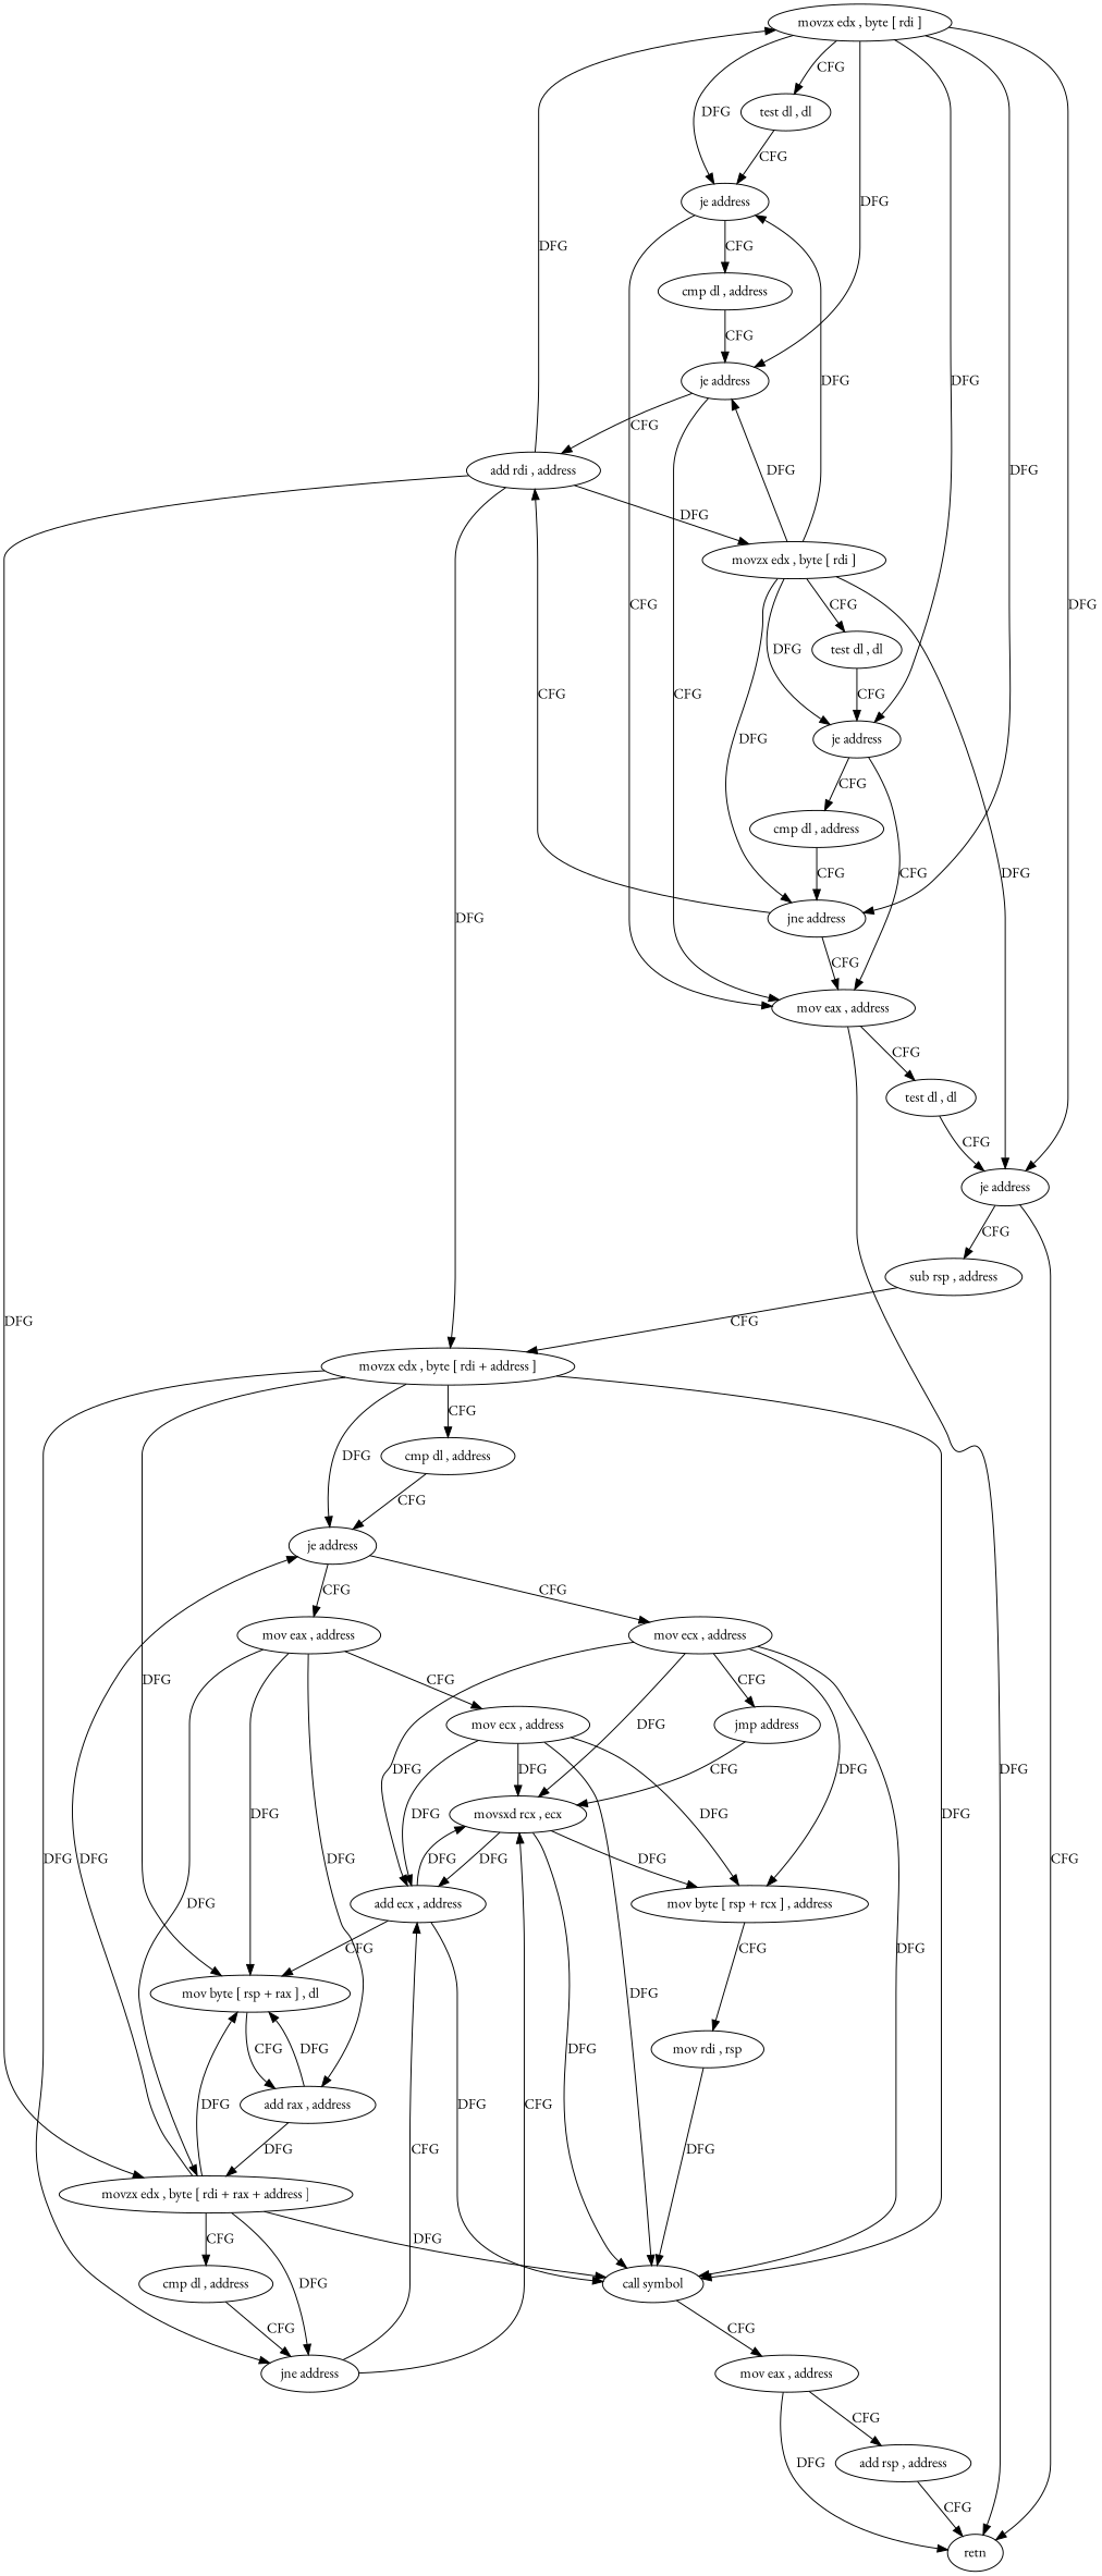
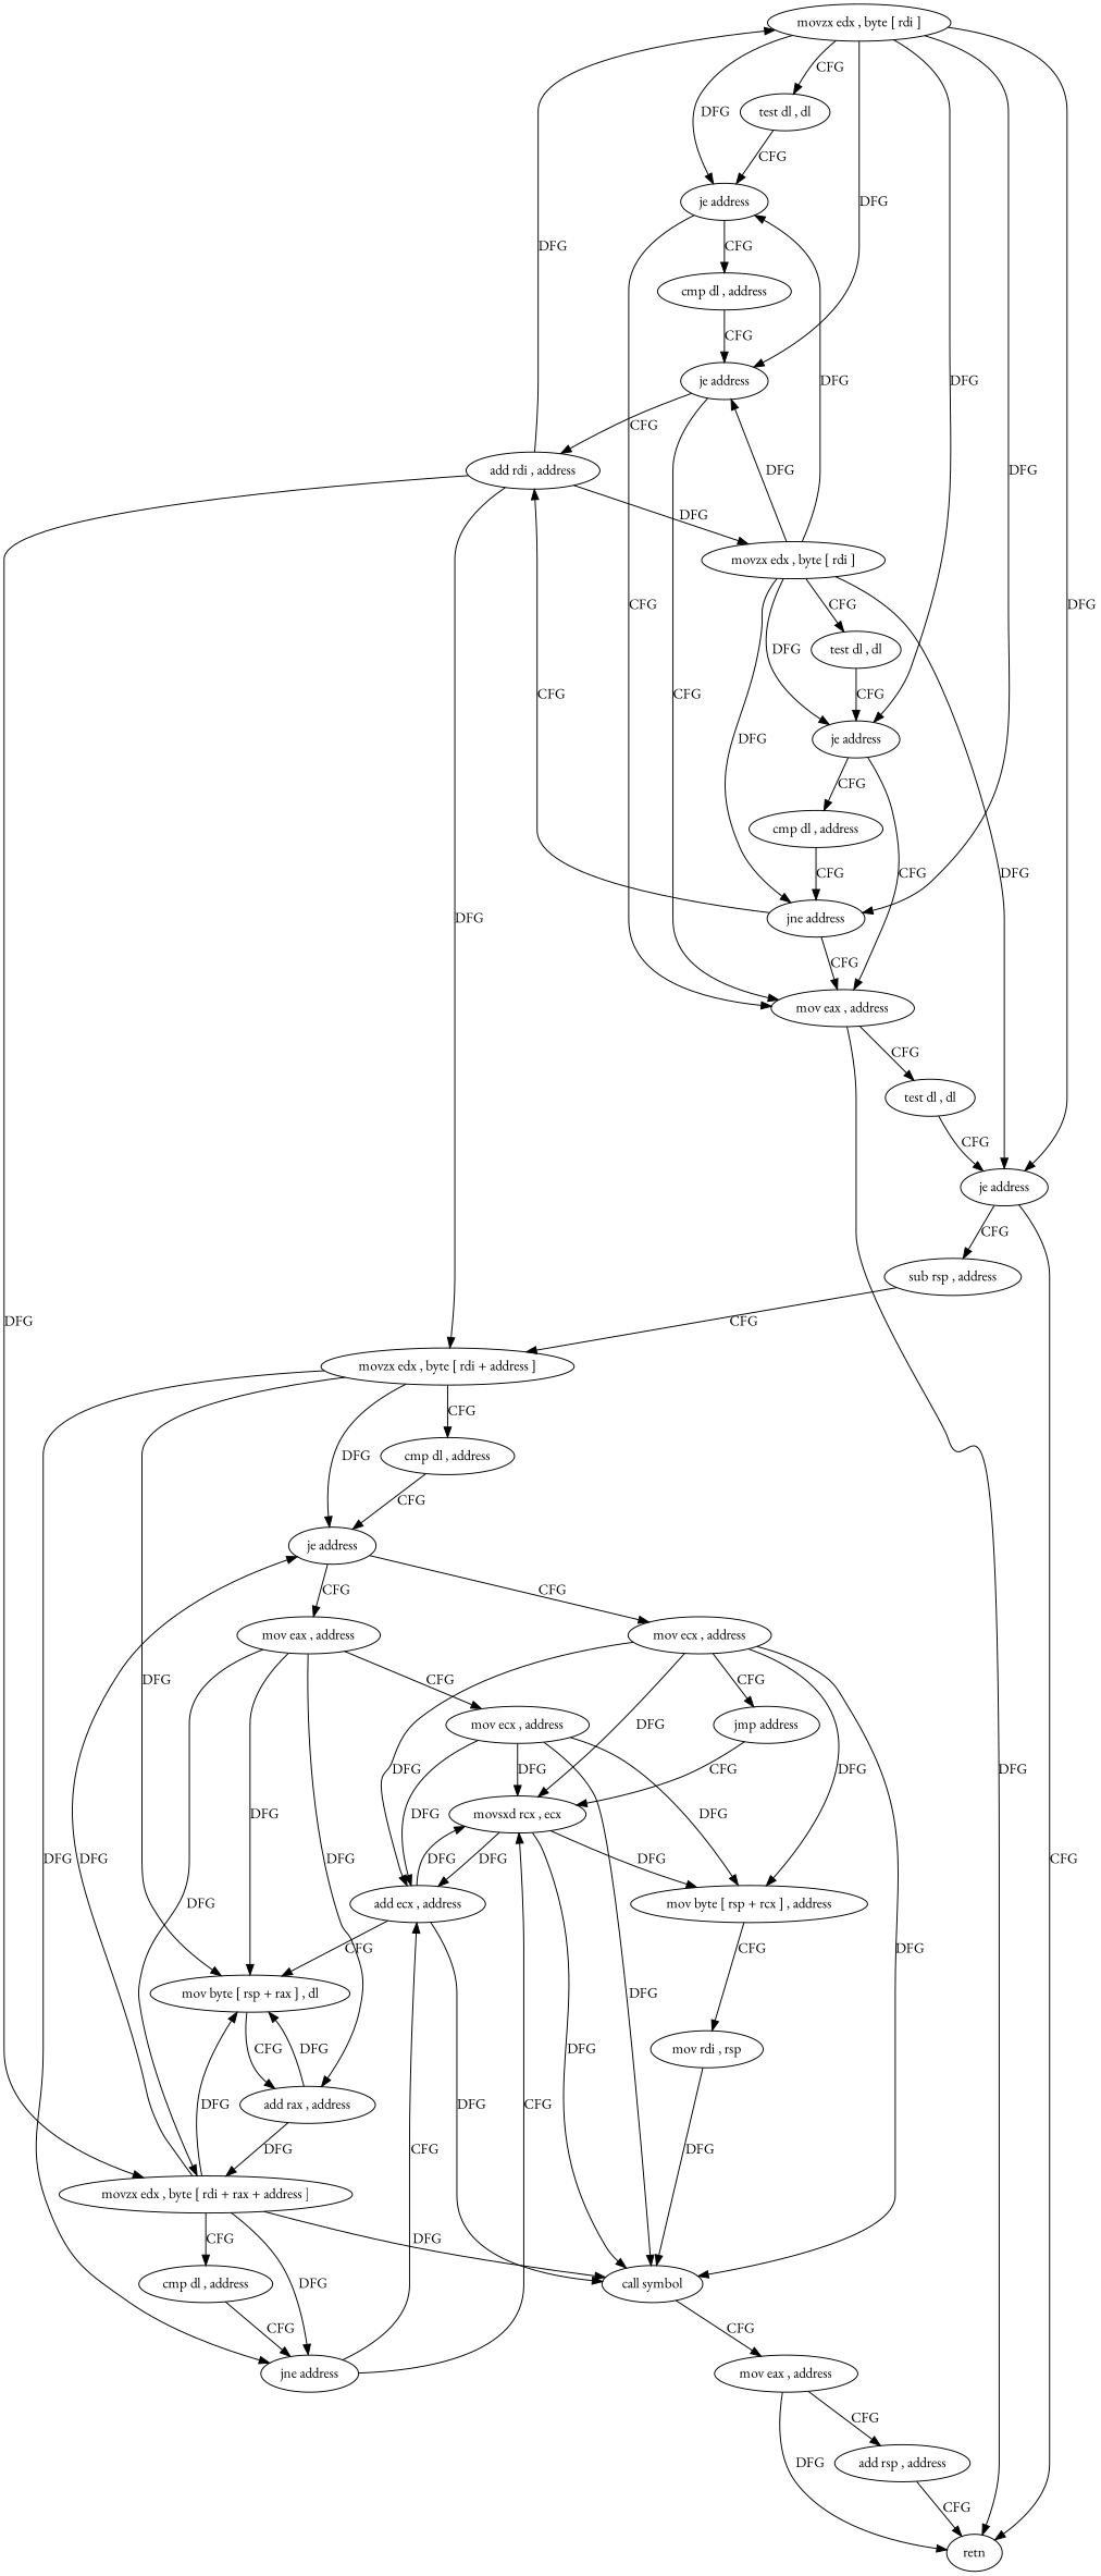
  digraph {
    fontname="EB Garamond"
    node [fontname="EB Garamond"]
    edge [fontname="EB Garamond"]
    n1 [label="movzx edx , byte [ rdi ]"]
    n2 [label="test dl , dl"]
    n3 [label="je address"]
    n4 [label="je address"]
    n5 [label="je address"]
    n6 [label="je address"]
    n7 [label="jne address"]
    n8 [label="mov eax , address"]
    n9 [label="cmp dl , address"]
    n10 [label=retn]
    n11 [label="sub rsp , address"]
    n12 [label="add rdi , address"]
    n13 [label="cmp dl , address"]
    n14 [label="test dl , dl"]
    n15 [label="movzx edx , byte [ rdi + address ]"]
    n16 [label="cmp dl , address"]
    n17 [label="je address"]
    n18 [label="call symbol"]
    n19 [label="mov byte [ rsp + rax ] , dl"]
    n20 [label="jne address"]
    n21 [label="movzx edx , byte [ rdi ]"]
    n22 [label="movzx edx , byte [ rdi + rax + address ]"]
    n23 [label="test dl , dl"]
    n24 [label="cmp dl , address"]
    n25 [label="mov ecx , address"]
    n26 [label="mov eax , address"]
    n27 [label="mov eax , address"]
    n28 [label="add rax , address"]
    n29 [label="movsxd rcx , ecx"]
    n30 [label="add ecx , address"]
    n31 [label="jmp address"]
    n32 [label="mov byte [ rsp + rcx ] , address"]
    n33 [label="mov ecx , address"]
    n34 [label="mov rdi , rsp"]
    n35 [label="add rsp , address"]
    n1 -> n2 [label=CFG]
    n1 -> n3 [label=DFG]
    n1 -> n4 [label=DFG]
    n1 -> n5 [label=DFG]
    n1 -> n6 [label=DFG]
    n1 -> n7 [label=DFG]
    n2 -> n3 [label=CFG]
    n3 -> n8 [label=CFG]
    n3 -> n9 [label=CFG]
    n4 -> n10 [label=CFG]
    n4 -> n11 [label=CFG]
    n5 -> n8 [label=CFG]
    n5 -> n12 [label=CFG]
    n6 -> n8 [label=CFG]
    n6 -> n13 [label=CFG]
    n7 -> n8 [label=CFG]
    n7 -> n12 [label=CFG]
    n8 -> n10 [label=DFG]
    n8 -> n14 [label=CFG]
    n9 -> n5 [label=CFG]
    n11 -> n15 [label=CFG]
    n12 -> n1 [label=DFG]
    n12 -> n15 [label=DFG]
    n12 -> n21 [label=DFG]
    n12 -> n22 [label=DFG]
    n13 -> n7 [label=CFG]
    n14 -> n4 [label=CFG]
    n15 -> n16 [label=CFG]
    n15 -> n17 [label=DFG]
-   n15 -> n18 [label=DFG]
    n15 -> n19 [label=DFG]
    n15 -> n20 [label=DFG]
    n16 -> n17 [label=CFG]
    n17 -> n25 [label=CFG]
    n17 -> n26 [label=CFG]
    n18 -> n27 [label=CFG]
    n19 -> n28 [label=CFG]
    n20 -> n29 [label=CFG]
    n20 -> n30 [label=CFG]
    n21 -> n3 [label=DFG]
    n21 -> n4 [label=DFG]
    n21 -> n5 [label=DFG]
    n21 -> n6 [label=DFG]
    n21 -> n7 [label=DFG]
    n21 -> n23 [label=CFG]
    n22 -> n17 [label=DFG]
    n22 -> n18 [label=DFG]
    n22 -> n19 [label=DFG]
    n22 -> n20 [label=DFG]
    n22 -> n24 [label=CFG]
    n23 -> n6 [label=CFG]
    n24 -> n20 [label=CFG]
    n25 -> n18 [label=DFG]
    n25 -> n29 [label=DFG]
    n25 -> n30 [label=DFG]
    n25 -> n31 [label=CFG]
    n25 -> n32 [label=DFG]
    n26 -> n19 [label=DFG]
    n26 -> n22 [label=DFG]
    n26 -> n28 [label=DFG]
    n26 -> n33 [label=CFG]
    n27 -> n10 [label=DFG]
    n27 -> n35 [label=CFG]
    n28 -> n19 [label=DFG]
    n28 -> n22 [label=DFG]
    n29 -> n18 [label=DFG]
    n29 -> n30 [label=DFG]
    n29 -> n32 [label=DFG]
    n30 -> n18 [label=DFG]
    n30 -> n19 [label=CFG]
    n30 -> n29 [label=DFG]
    n31 -> n29 [label=CFG]
    n32 -> n34 [label=CFG]
    n33 -> n18 [label=DFG]
    n33 -> n29 [label=DFG]
    n33 -> n30 [label=DFG]
    n33 -> n32 [label=DFG]
    n34 -> n18 [label=DFG]
    n35 -> n10 [label=CFG]
  }
